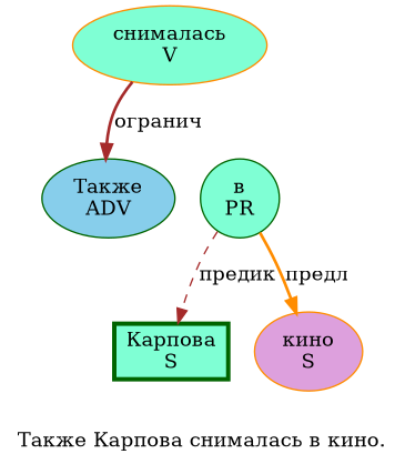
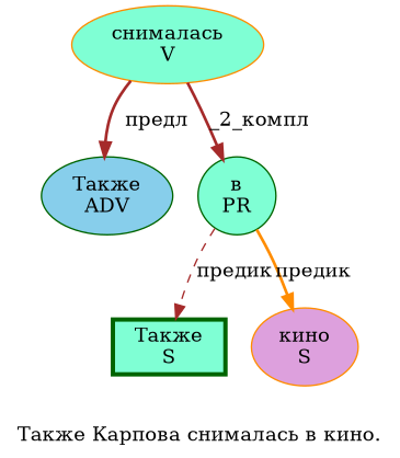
  digraph {
    label="Также Карпова снималась в кино."
    node [color=darkgreen fillcolor=aquamarine penwidth=1 shape=ellipse style=filled]
    edge [color=brown style=bold]
    n1 [fillcolor=skyblue label="Также\nADV"]
-   n2 [label="Карпова\nS" penwidth=3 shape=box]
+   n2 [label="Также\nS" penwidth=3 shape=box]
    n3 [color=darkorange label="снималась\nV"]
    n4 [label="в\nPR"]
    n5 [color=darkorange fillcolor=plum label="кино\nS"]
-   n3 -> n1 [label="огранич"]
+   n3 -> n1 [label="предл"]
+   n3 -> n4 [label="_2_компл"]
    n4 -> n2 [label="предик" style=dashed]
-   n4 -> n5 [color=darkorange label="предл"]
+   n4 -> n5 [color=darkorange label="предик"]
  }
